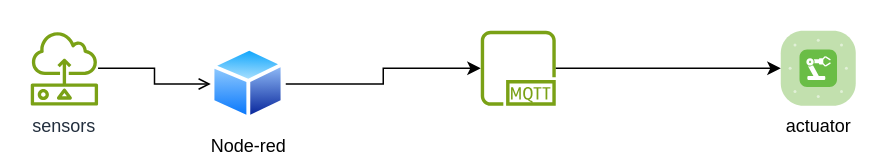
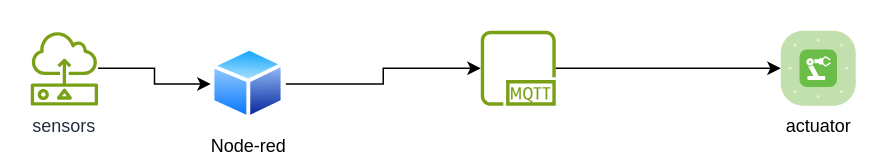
  <mxCell id="0" />
  <mxCell id="1" parent="0" />
  <mxCell id="2" style="edgeStyle=orthogonalEdgeStyle;rounded=0;orthogonalLoop=1;jettySize=auto;html=1;" edge="1" parent="1" source="3" target="6"><mxGeometry relative="1" as="geometry" /></mxCell>
  <mxCell id="3" value="Node-red" style="image;aspect=fixed;perimeter=ellipsePerimeter;html=1;align=center;shadow=0;dashed=0;spacingTop=3;image=img/lib/active_directory/generic_node.svg;" vertex="1" parent="1"><mxGeometry x="140" y="31" width="50" height="49" as="geometry" /></mxCell>
- <mxCell id="4" style="edgeStyle=orthogonalEdgeStyle;rounded=0;orthogonalLoop=1;jettySize=auto;html=1;entryX=0;entryY=0.5;entryDx=0;entryDy=0;endArrow=open;" edge="1" parent="1" source="5" target="3"><mxGeometry relative="1" as="geometry" /></mxCell>
+ <mxCell id="4" style="edgeStyle=orthogonalEdgeStyle;rounded=0;orthogonalLoop=1;jettySize=auto;html=1;entryX=0;entryY=0.5;entryDx=0;entryDy=0;" edge="1" parent="1" source="5" target="3"><mxGeometry relative="1" as="geometry" /></mxCell>
  <mxCell id="5" value="sensors" style="sketch=0;outlineConnect=0;fontColor=#232F3E;gradientColor=none;fillColor=#7AA116;strokeColor=none;dashed=0;verticalLabelPosition=bottom;verticalAlign=top;align=center;html=1;fontSize=12;fontStyle=0;aspect=fixed;pointerEvents=1;shape=mxgraph.aws4.sensor;" vertex="1" parent="1"><mxGeometry x="20" y="20" width="44.87" height="50" as="geometry" /></mxCell>
  <mxCell id="6" value="" style="sketch=0;outlineConnect=0;fontColor=#232F3E;gradientColor=none;fillColor=#7AA116;strokeColor=none;dashed=0;verticalLabelPosition=bottom;verticalAlign=top;align=center;html=1;fontSize=12;fontStyle=0;aspect=fixed;pointerEvents=1;shape=mxgraph.aws4.mqtt_protocol;" vertex="1" parent="1"><mxGeometry x="320" y="20" width="50" height="50" as="geometry" /></mxCell>
  <mxCell id="7" value="actuator" style="verticalLabelPosition=bottom;sketch=0;html=1;fillColor=#6ABD46;strokeColor=#ffffff;verticalAlign=top;align=center;points=[[0.085,0.085,0],[0.915,0.085,0],[0.915,0.915,0],[0.085,0.915,0],[0.25,0,0],[0.5,0,0],[0.75,0,0],[1,0.25,0],[1,0.5,0],[1,0.75,0],[0.75,1,0],[0.5,1,0],[0.25,1,0],[0,0.75,0],[0,0.5,0],[0,0.25,0]];pointerEvents=1;shape=mxgraph.cisco_safe.compositeIcon;bgIcon=mxgraph.cisco_safe.architecture.generic_appliance;resIcon=mxgraph.cisco_safe.architecture.actuator;" vertex="1" parent="1"><mxGeometry x="520" y="20" width="50" height="50" as="geometry" /></mxCell>
  <mxCell id="8" style="edgeStyle=orthogonalEdgeStyle;rounded=0;orthogonalLoop=1;jettySize=auto;html=1;entryX=0;entryY=0.5;entryDx=0;entryDy=0;entryPerimeter=0;" edge="1" parent="1" source="6" target="7"><mxGeometry relative="1" as="geometry" /></mxCell>
